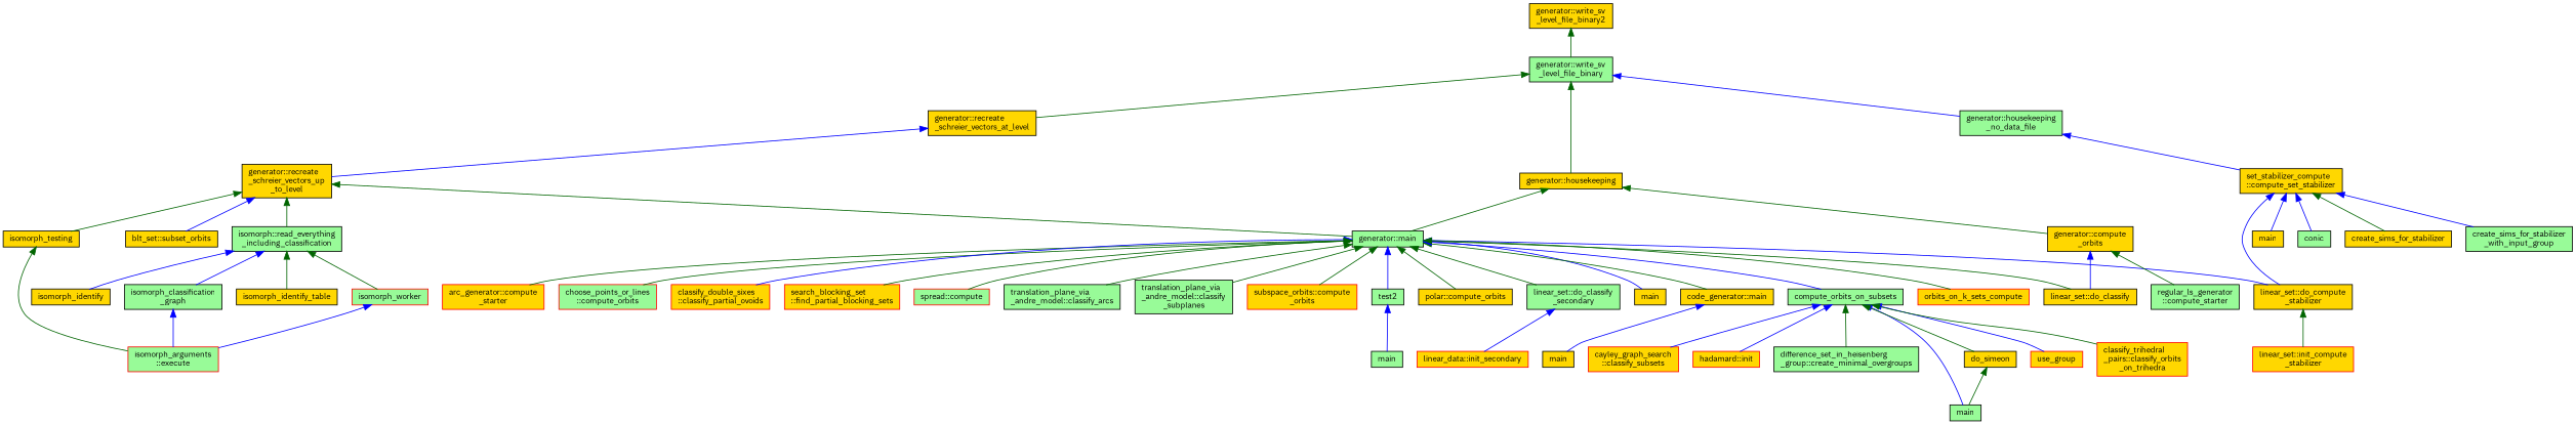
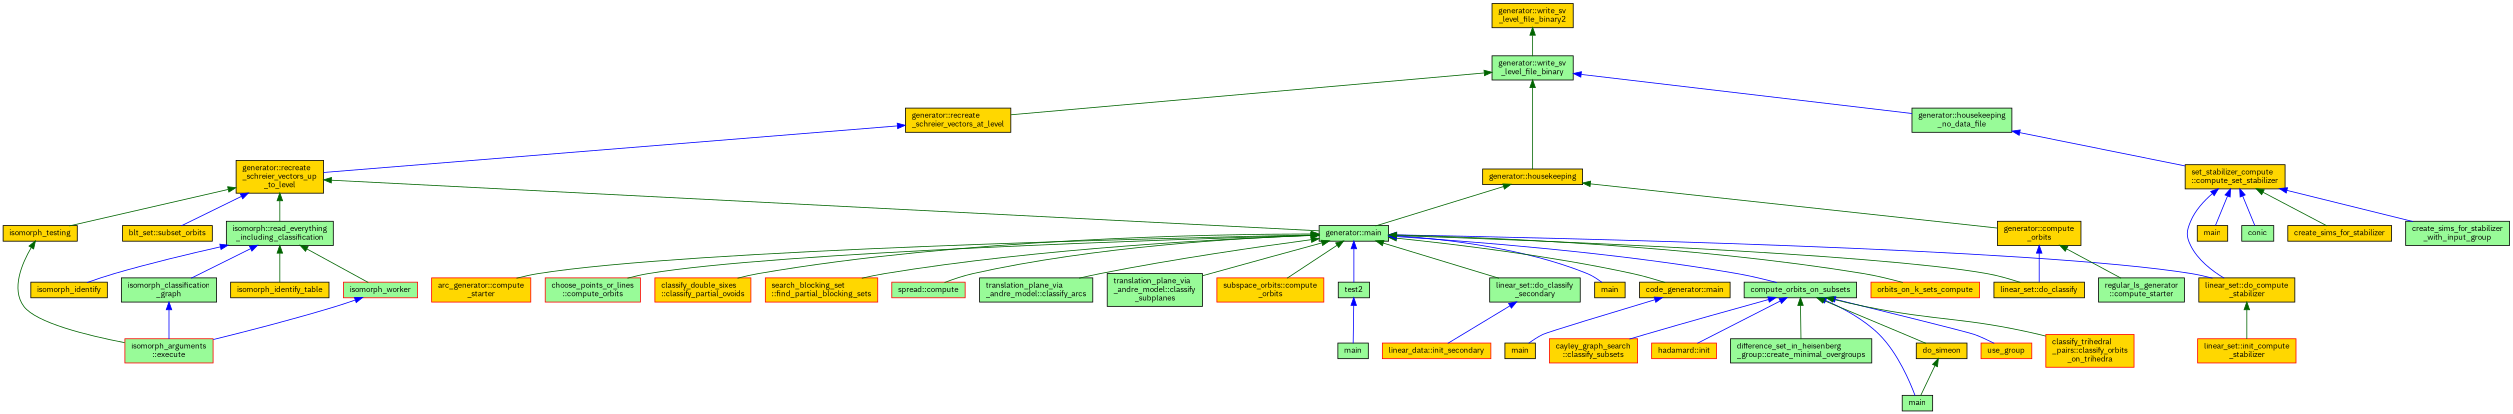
  digraph {
    fontname="IBM Plex Sans"
    rankdir=TB
    node [color=black fillcolor=gold fontname="IBM Plex Sans" fontsize=10 shape=record style=filled]
    edge [color=darkgreen dir=back fontname="IBM Plex Sans" fontsize=10 labelfontname=Helvetica labelfontsize=10 style=solid]
    n1 [fontcolor=black height=0.2 label="generator::write_sv\l_level_file_binary2" width=0.4]
    n2 [fillcolor=palegreen height=0.2 label="generator::write_sv\l_level_file_binary" width=0.4]
    n3 [height=0.2 label="generator::recreate\l_schreier_vectors_at_level" width=0.4]
    n4 [height=0.2 label="generator::housekeeping" width=0.4]
    n5 [fillcolor=palegreen height=0.2 label="generator::housekeeping\l_no_data_file" width=0.4]
    n6 [height=0.2 label="generator::recreate\l_schreier_vectors_up\l_to_level" width=0.4]
    n7 [fillcolor=palegreen height=0.2 label="generator::main" width=0.4]
    n8 [height=0.2 label="generator::compute\l_orbits" width=0.4]
    n9 [height=0.2 label="set_stabilizer_compute\l::compute_set_stabilizer" width=0.4]
    n10 [height=0.2 label="blt_set::subset_orbits" width=0.4]
    n11 [fillcolor=palegreen height=0.2 label="isomorph::read_everything\l_including_classification" width=0.4]
    n12 [height=0.2 label=isomorph_testing width=0.4]
    n13 [height=0.2 label=main width=0.4]
    n14 [height=0.2 label="code_generator::main" width=0.4]
    n15 [fillcolor=palegreen height=0.2 label=test2 width=0.4]
-   n16 [height=0.2 label="polar::compute_orbits" width=0.4]
    n17 [height=0.2 label="linear_set::do_classify" width=0.4]
    n18 [fillcolor=palegreen height=0.2 label="linear_set::do_classify\l_secondary" width=0.4]
    n19 [height=0.2 label="linear_set::do_compute\l_stabilizer" width=0.4]
    n20 [fillcolor=palegreen height=0.2 label=compute_orbits_on_subsets width=0.4]
    n21 [color=red height=0.2 label=orbits_on_k_sets_compute width=0.4]
    n22 [color=red height=0.2 label="arc_generator::compute\l_starter" width=0.4]
    n23 [color=red fillcolor=palegreen height=0.2 label="choose_points_or_lines\l::compute_orbits" width=0.4]
    n24 [color=red height=0.2 label="classify_double_sixes\l::classify_partial_ovoids" width=0.4]
    n25 [color=red height=0.2 label="search_blocking_set\l::find_partial_blocking_sets" width=0.4]
    n26 [color=red fillcolor=palegreen height=0.2 label="spread::compute" width=0.4]
    n27 [fillcolor=palegreen height=0.2 label="translation_plane_via\l_andre_model::classify_arcs" width=0.4]
    n28 [fillcolor=palegreen height=0.2 label="translation_plane_via\l_andre_model::classify\l_subplanes" width=0.4]
    n29 [color=red height=0.2 label="subspace_orbits::compute\l_orbits" width=0.4]
    n30 [fillcolor=palegreen height=0.2 label="isomorph_classification\l_graph" width=0.4]
    n31 [height=0.2 label=isomorph_identify width=0.4]
    n32 [height=0.2 label=isomorph_identify_table width=0.4]
    n33 [color=red fillcolor=palegreen height=0.2 label=isomorph_worker width=0.4]
    n34 [color=red fillcolor=palegreen height=0.2 label="isomorph_arguments\l::execute" width=0.4]
    n35 [height=0.2 label=main width=0.4]
    n36 [fillcolor=palegreen height=0.2 label=main width=0.4]
    n37 [color=red height=0.2 label="linear_data::init_secondary" width=0.4]
    n38 [color=red height=0.2 label="linear_set::init_compute\l_stabilizer" width=0.4]
    n39 [color=red height=0.2 label="cayley_graph_search\l::classify_subsets" width=0.4]
    n40 [color=red height=0.2 label="hadamard::init" width=0.4]
    n41 [fillcolor=palegreen height=0.2 label="difference_set_in_heisenberg\l_group::create_minimal_overgroups" width=0.4]
    n42 [fillcolor=palegreen height=0.2 label=main width=0.4]
    n43 [height=0.2 label=do_simeon width=0.4]
    n44 [color=red height=0.2 label=use_group width=0.4]
    n45 [color=red height=0.2 label="classify_trihedral\l_pairs::classify_orbits\l_on_trihedra" width=0.4]
    n46 [fillcolor=palegreen height=0.2 label="regular_ls_generator\l::compute_starter" width=0.4]
    n47 [height=0.2 label=main width=0.4]
    n48 [fillcolor=palegreen height=0.2 label=conic width=0.4]
    n49 [height=0.2 label=create_sims_for_stabilizer width=0.4]
    n50 [fillcolor=palegreen height=0.2 label="create_sims_for_stabilizer\l_with_input_group" width=0.4]
    n1 -> n2
    n2 -> n3
    n2 -> n4
    n2 -> n5 [color=blue]
    n3 -> n6 [color=blue]
    n4 -> n7
    n4 -> n8
    n5 -> n9 [color=blue]
    n6 -> n7
    n6 -> n10 [color=blue]
    n6 -> n11
    n6 -> n12
    n7 -> n13 [color=blue]
    n7 -> n14
    n7 -> n15 [color=blue]
-   n7 -> n16
    n7 -> n17
    n7 -> n18
    n7 -> n19 [color=blue]
    n7 -> n20 [color=blue]
    n7 -> n21
    n7 -> n22
    n7 -> n23
-   n7 -> n24 [color=blue]
+   n7 -> n24
    n7 -> n25
    n7 -> n26
    n7 -> n27
    n7 -> n28
    n7 -> n29
    n8 -> n17 [color=blue]
    n8 -> n46
    n9 -> n19 [color=blue]
    n9 -> n47 [color=blue]
    n9 -> n48 [color=blue]
    n9 -> n49
    n9 -> n50 [color=blue]
    n11 -> n30 [color=blue]
    n11 -> n31 [color=blue]
    n11 -> n32
    n11 -> n33
    n12 -> n34
    n14 -> n35 [color=blue]
    n15 -> n36 [color=blue]
    n18 -> n37 [color=blue]
    n19 -> n38
    n20 -> n39 [color=blue]
    n20 -> n40 [color=blue]
    n20 -> n41
    n20 -> n42 [color=blue]
    n20 -> n43
    n20 -> n44 [color=blue]
    n20 -> n45
    n30 -> n34 [color=blue]
    n33 -> n34 [color=blue]
    n43 -> n42
  }
